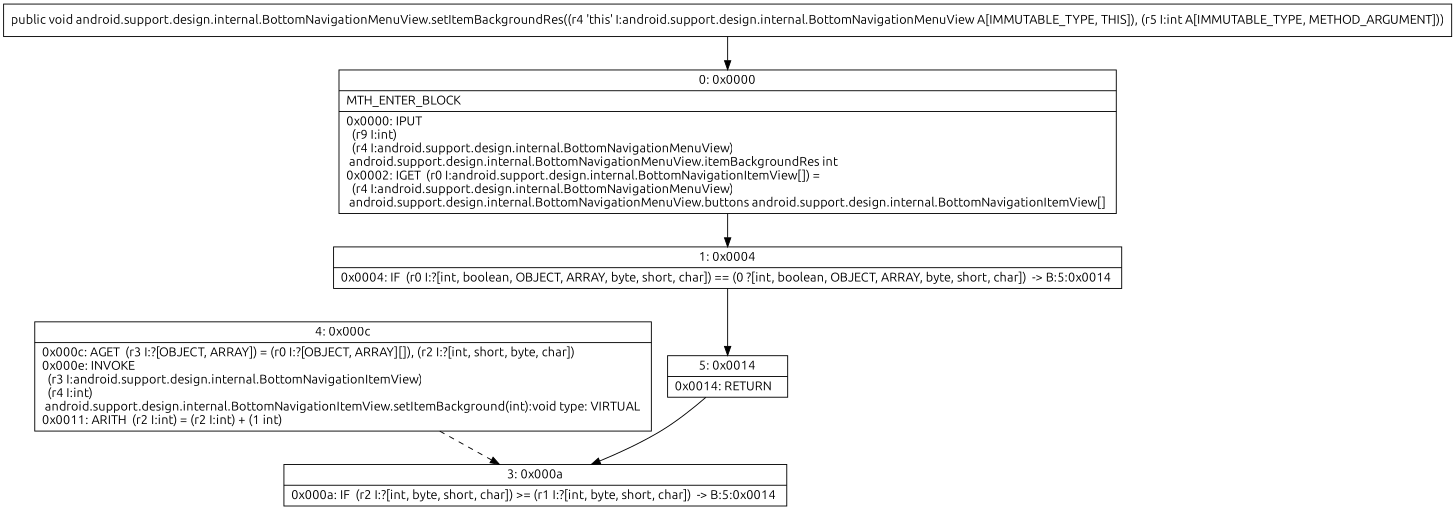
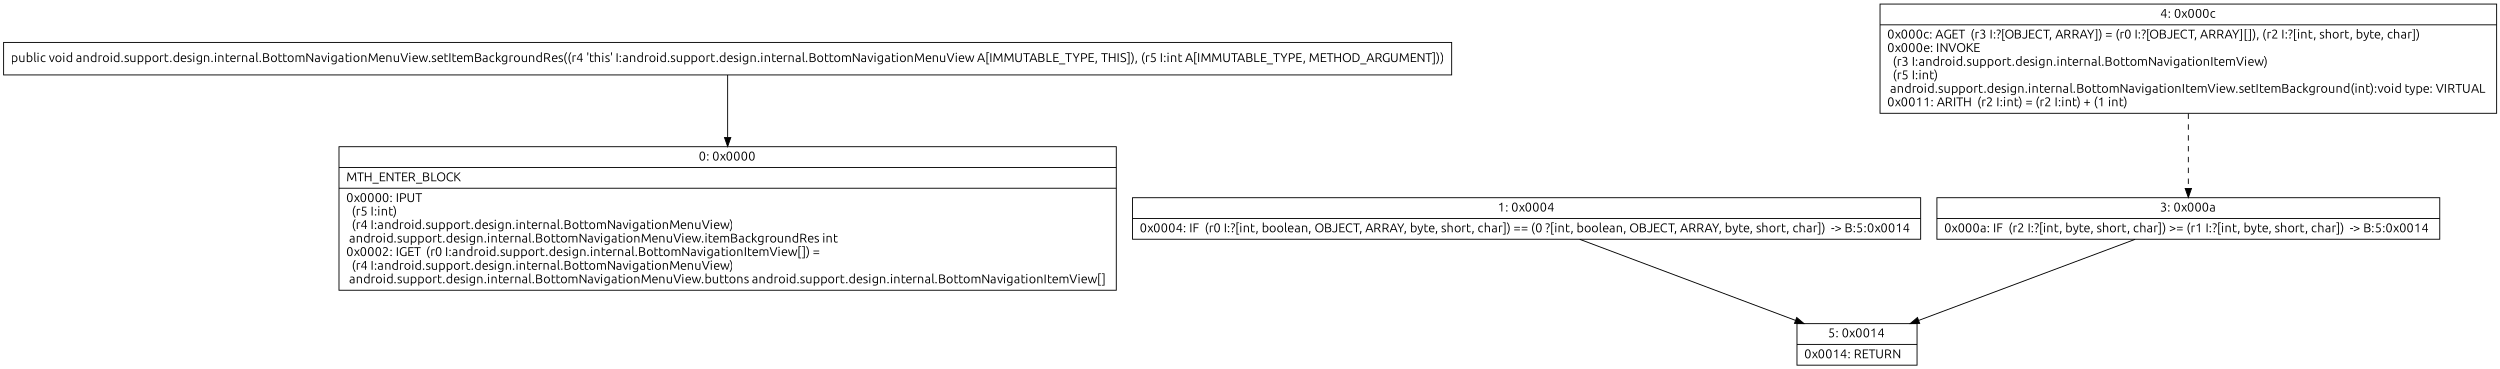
  digraph {
    fontname=Ubuntu
    node [fontname=Ubuntu shape=record]
    edge [fontname=Ubuntu]
-   n1 [label="{0\:\ 0x0000|MTH_ENTER_BLOCK\l|0x0000: IPUT  \l  (r9 I:int)\l  (r4 I:android.support.design.internal.BottomNavigationMenuView)\l android.support.design.internal.BottomNavigationMenuView.itemBackgroundRes int \l0x0002: IGET  (r0 I:android.support.design.internal.BottomNavigationItemView[]) = \l  (r4 I:android.support.design.internal.BottomNavigationMenuView)\l android.support.design.internal.BottomNavigationMenuView.buttons android.support.design.internal.BottomNavigationItemView[] \l}"]
+   n1 [label="{0\:\ 0x0000|MTH_ENTER_BLOCK\l|0x0000: IPUT  \l  (r5 I:int)\l  (r4 I:android.support.design.internal.BottomNavigationMenuView)\l android.support.design.internal.BottomNavigationMenuView.itemBackgroundRes int \l0x0002: IGET  (r0 I:android.support.design.internal.BottomNavigationItemView[]) = \l  (r4 I:android.support.design.internal.BottomNavigationMenuView)\l android.support.design.internal.BottomNavigationMenuView.buttons android.support.design.internal.BottomNavigationItemView[] \l}"]
    n2 [label="{1\:\ 0x0004|0x0004: IF  (r0 I:?[int, boolean, OBJECT, ARRAY, byte, short, char]) == (0 ?[int, boolean, OBJECT, ARRAY, byte, short, char])  \-\> B:5:0x0014 \l}"]
    n3 [label="{5\:\ 0x0014|0x0014: RETURN   \l}"]
    n4 [label="{3\:\ 0x000a|0x000a: IF  (r2 I:?[int, byte, short, char]) \>= (r1 I:?[int, byte, short, char])  \-\> B:5:0x0014 \l}"]
-   n5 [label="{4\:\ 0x000c|0x000c: AGET  (r3 I:?[OBJECT, ARRAY]) = (r0 I:?[OBJECT, ARRAY][]), (r2 I:?[int, short, byte, char]) \l0x000e: INVOKE  \l  (r3 I:android.support.design.internal.BottomNavigationItemView)\l  (r4 I:int)\l android.support.design.internal.BottomNavigationItemView.setItemBackground(int):void type: VIRTUAL \l0x0011: ARITH  (r2 I:int) = (r2 I:int) + (1 int) \l}"]
+   n5 [label="{4\:\ 0x000c|0x000c: AGET  (r3 I:?[OBJECT, ARRAY]) = (r0 I:?[OBJECT, ARRAY][]), (r2 I:?[int, short, byte, char]) \l0x000e: INVOKE  \l  (r3 I:android.support.design.internal.BottomNavigationItemView)\l  (r5 I:int)\l android.support.design.internal.BottomNavigationItemView.setItemBackground(int):void type: VIRTUAL \l0x0011: ARITH  (r2 I:int) = (r2 I:int) + (1 int) \l}"]
    n6 [label="{public void android.support.design.internal.BottomNavigationMenuView.setItemBackgroundRes((r4 'this' I:android.support.design.internal.BottomNavigationMenuView A[IMMUTABLE_TYPE, THIS]), (r5 I:int A[IMMUTABLE_TYPE, METHOD_ARGUMENT])) }"]
-   n1 -> n2
    n2 -> n3
-   n3 -> n4
+   n4 -> n3
    n5 -> n4 [style=dashed]
    n6 -> n1
  }
